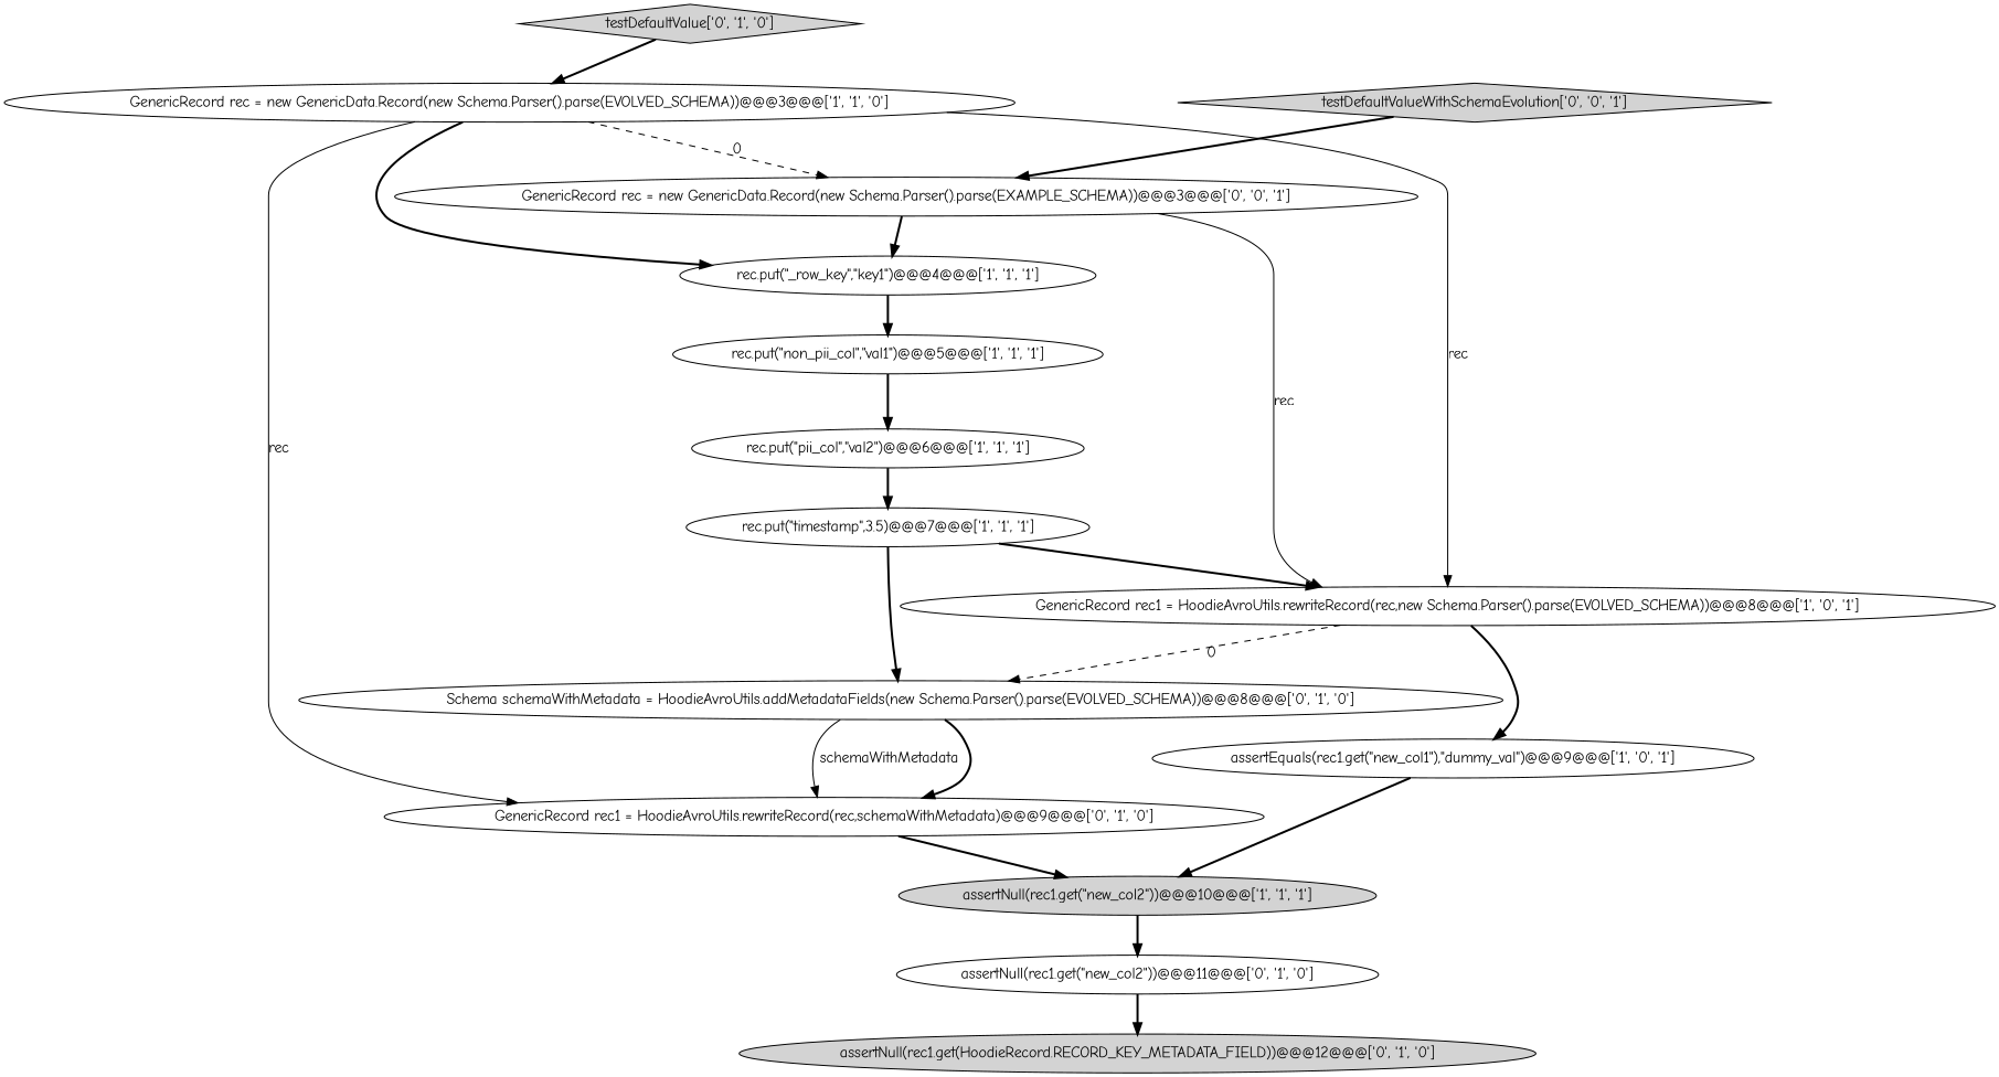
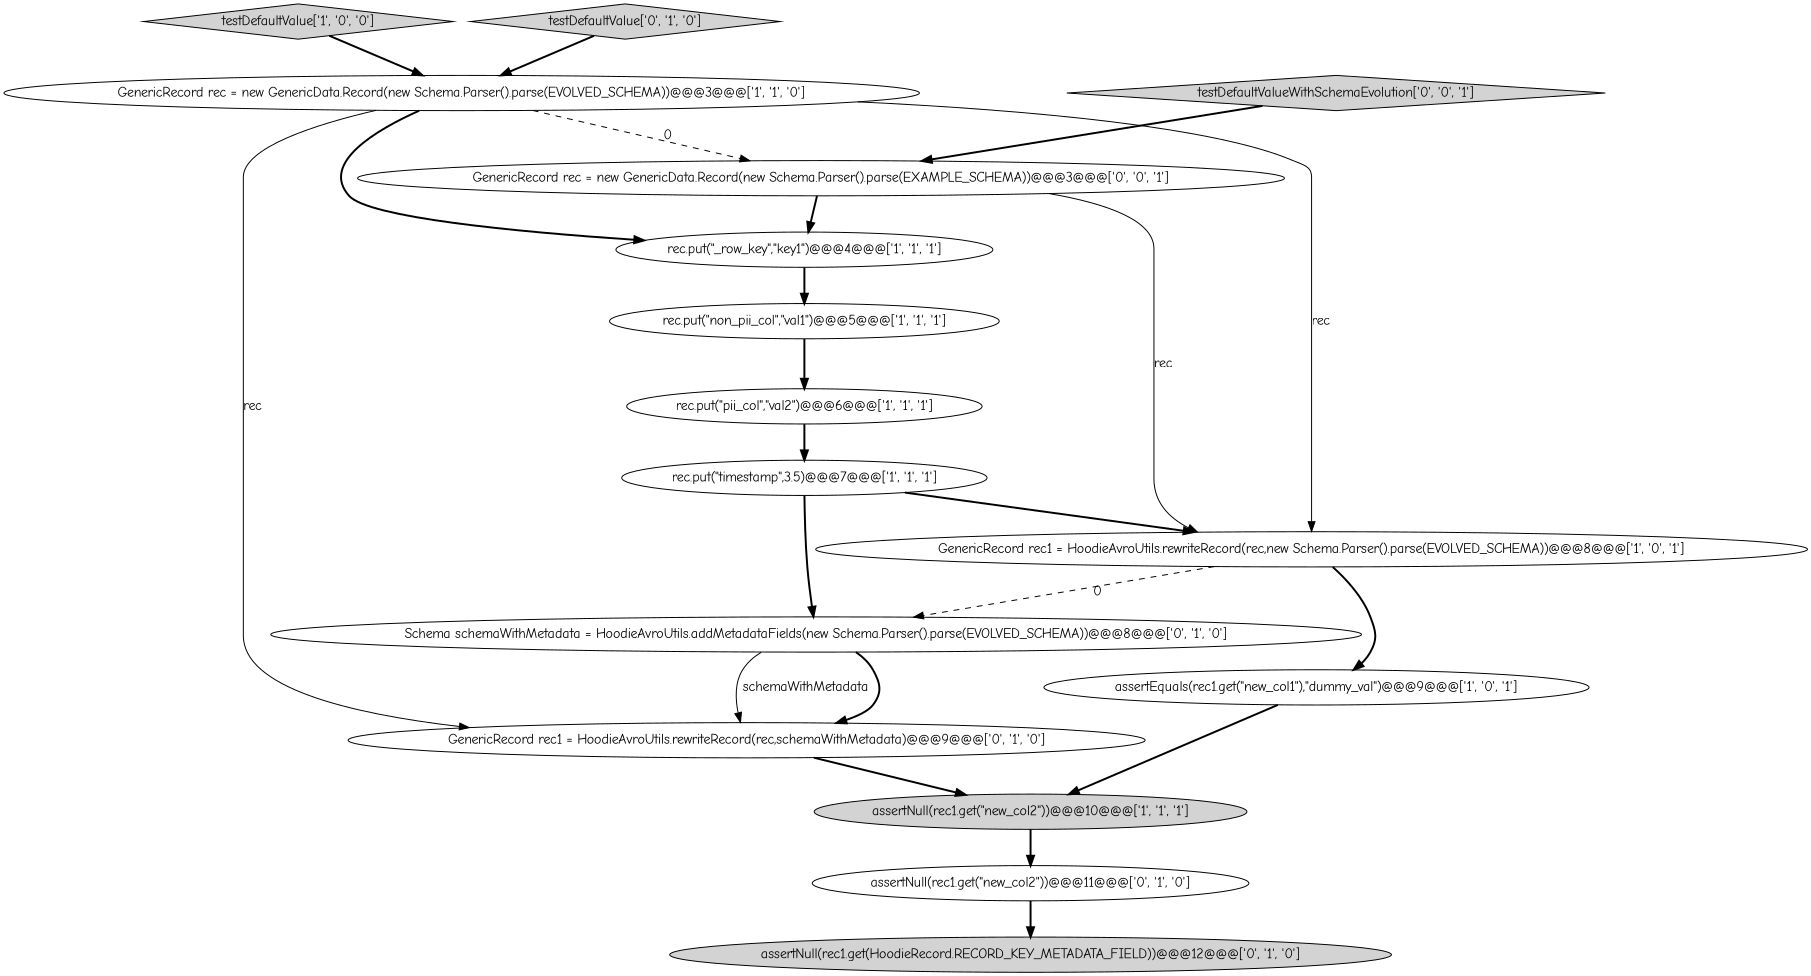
  digraph {
    fontname="Comic Neue"
    node [fillcolor=white shape=ellipse style=filled fontname="Comic Neue"]
    edge [style=bold fontname="Comic Neue"]
    n1 [label="Schema schemaWithMetadata = HoodieAvroUtils.addMetadataFields(new Schema.Parser().parse(EVOLVED_SCHEMA))@@@8@@@['0', '1', '0']"]
    n2 [label="GenericRecord rec1 = HoodieAvroUtils.rewriteRecord(rec,schemaWithMetadata)@@@9@@@['0', '1', '0']"]
    n3 [label="assertEquals(rec1.get(\"new_col1\"),\"dummy_val\")@@@9@@@['1', '0', '1']"]
    n4 [fillcolor=lightgray label="assertNull(rec1.get(\"new_col2\"))@@@10@@@['1', '1', '1']"]
    n5 [label="rec.put(\"pii_col\",\"val2\")@@@6@@@['1', '1', '1']"]
    n6 [label="rec.put(\"timestamp\",3.5)@@@7@@@['1', '1', '1']"]
    n7 [label="GenericRecord rec = new GenericData.Record(new Schema.Parser().parse(EVOLVED_SCHEMA))@@@3@@@['1', '1', '0']"]
    n8 [label="GenericRecord rec1 = HoodieAvroUtils.rewriteRecord(rec,new Schema.Parser().parse(EVOLVED_SCHEMA))@@@8@@@['1', '0', '1']"]
    n9 [label="GenericRecord rec = new GenericData.Record(new Schema.Parser().parse(EXAMPLE_SCHEMA))@@@3@@@['0', '0', '1']"]
    n10 [label="rec.put(\"_row_key\",\"key1\")@@@4@@@['1', '1', '1']"]
    n11 [label="assertNull(rec1.get(\"new_col2\"))@@@11@@@['0', '1', '0']"]
+   n12 [fillcolor=lightgray label="testDefaultValue['1', '0', '0']" shape=diamond]
    n13 [label="rec.put(\"non_pii_col\",\"val1\")@@@5@@@['1', '1', '1']"]
    n14 [fillcolor=lightgray label="assertNull(rec1.get(HoodieRecord.RECORD_KEY_METADATA_FIELD))@@@12@@@['0', '1', '0']"]
    n15 [fillcolor=lightgray label="testDefaultValueWithSchemaEvolution['0', '0', '1']" shape=diamond]
    n16 [fillcolor=lightgray label="testDefaultValue['0', '1', '0']" shape=diamond]
    n1 -> n2
    n1 -> n2 [label=schemaWithMetadata style=solid]
    n2 -> n4
    n3 -> n4
    n4 -> n11
    n5 -> n6
    n6 -> n1
    n6 -> n8
    n7 -> n2 [label=rec style=solid]
    n7 -> n8 [label=rec style=solid]
    n7 -> n9 [label=0 style=dashed]
    n7 -> n10
    n8 -> n1 [label=0 style=dashed]
    n8 -> n3
    n9 -> n8 [label=rec style=solid]
    n9 -> n10
    n10 -> n13
    n11 -> n14
+   n12 -> n7
    n13 -> n5
    n15 -> n9
    n16 -> n7
  }
